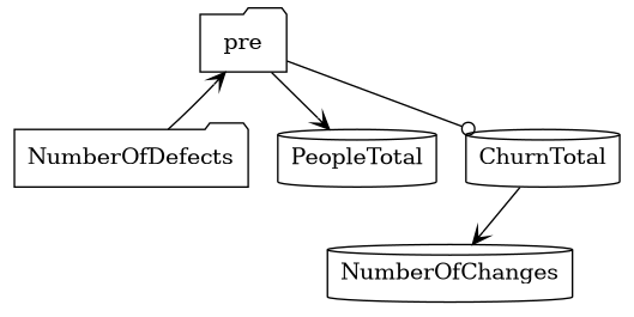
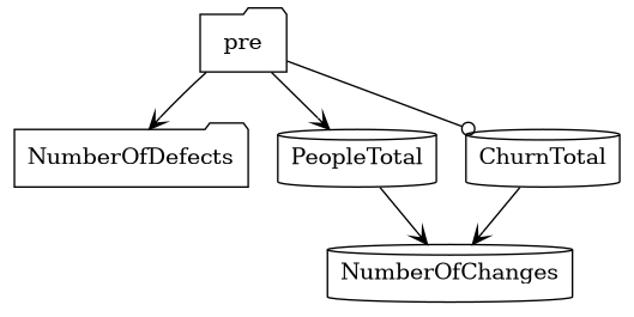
  digraph {
    node [shape=cylinder]
    edge [arrowhead=vee]
    PeopleTotal
    NumberOfChanges
    ChurnTotal
    NumberOfDefects [shape=folder]
    pre [shape=folder]
+   PeopleTotal -> NumberOfChanges
    ChurnTotal -> NumberOfChanges
    pre -> PeopleTotal
    pre -> ChurnTotal [arrowhead=odot]
-   NumberOfDefects -> pre
+   pre -> NumberOfDefects
  }
